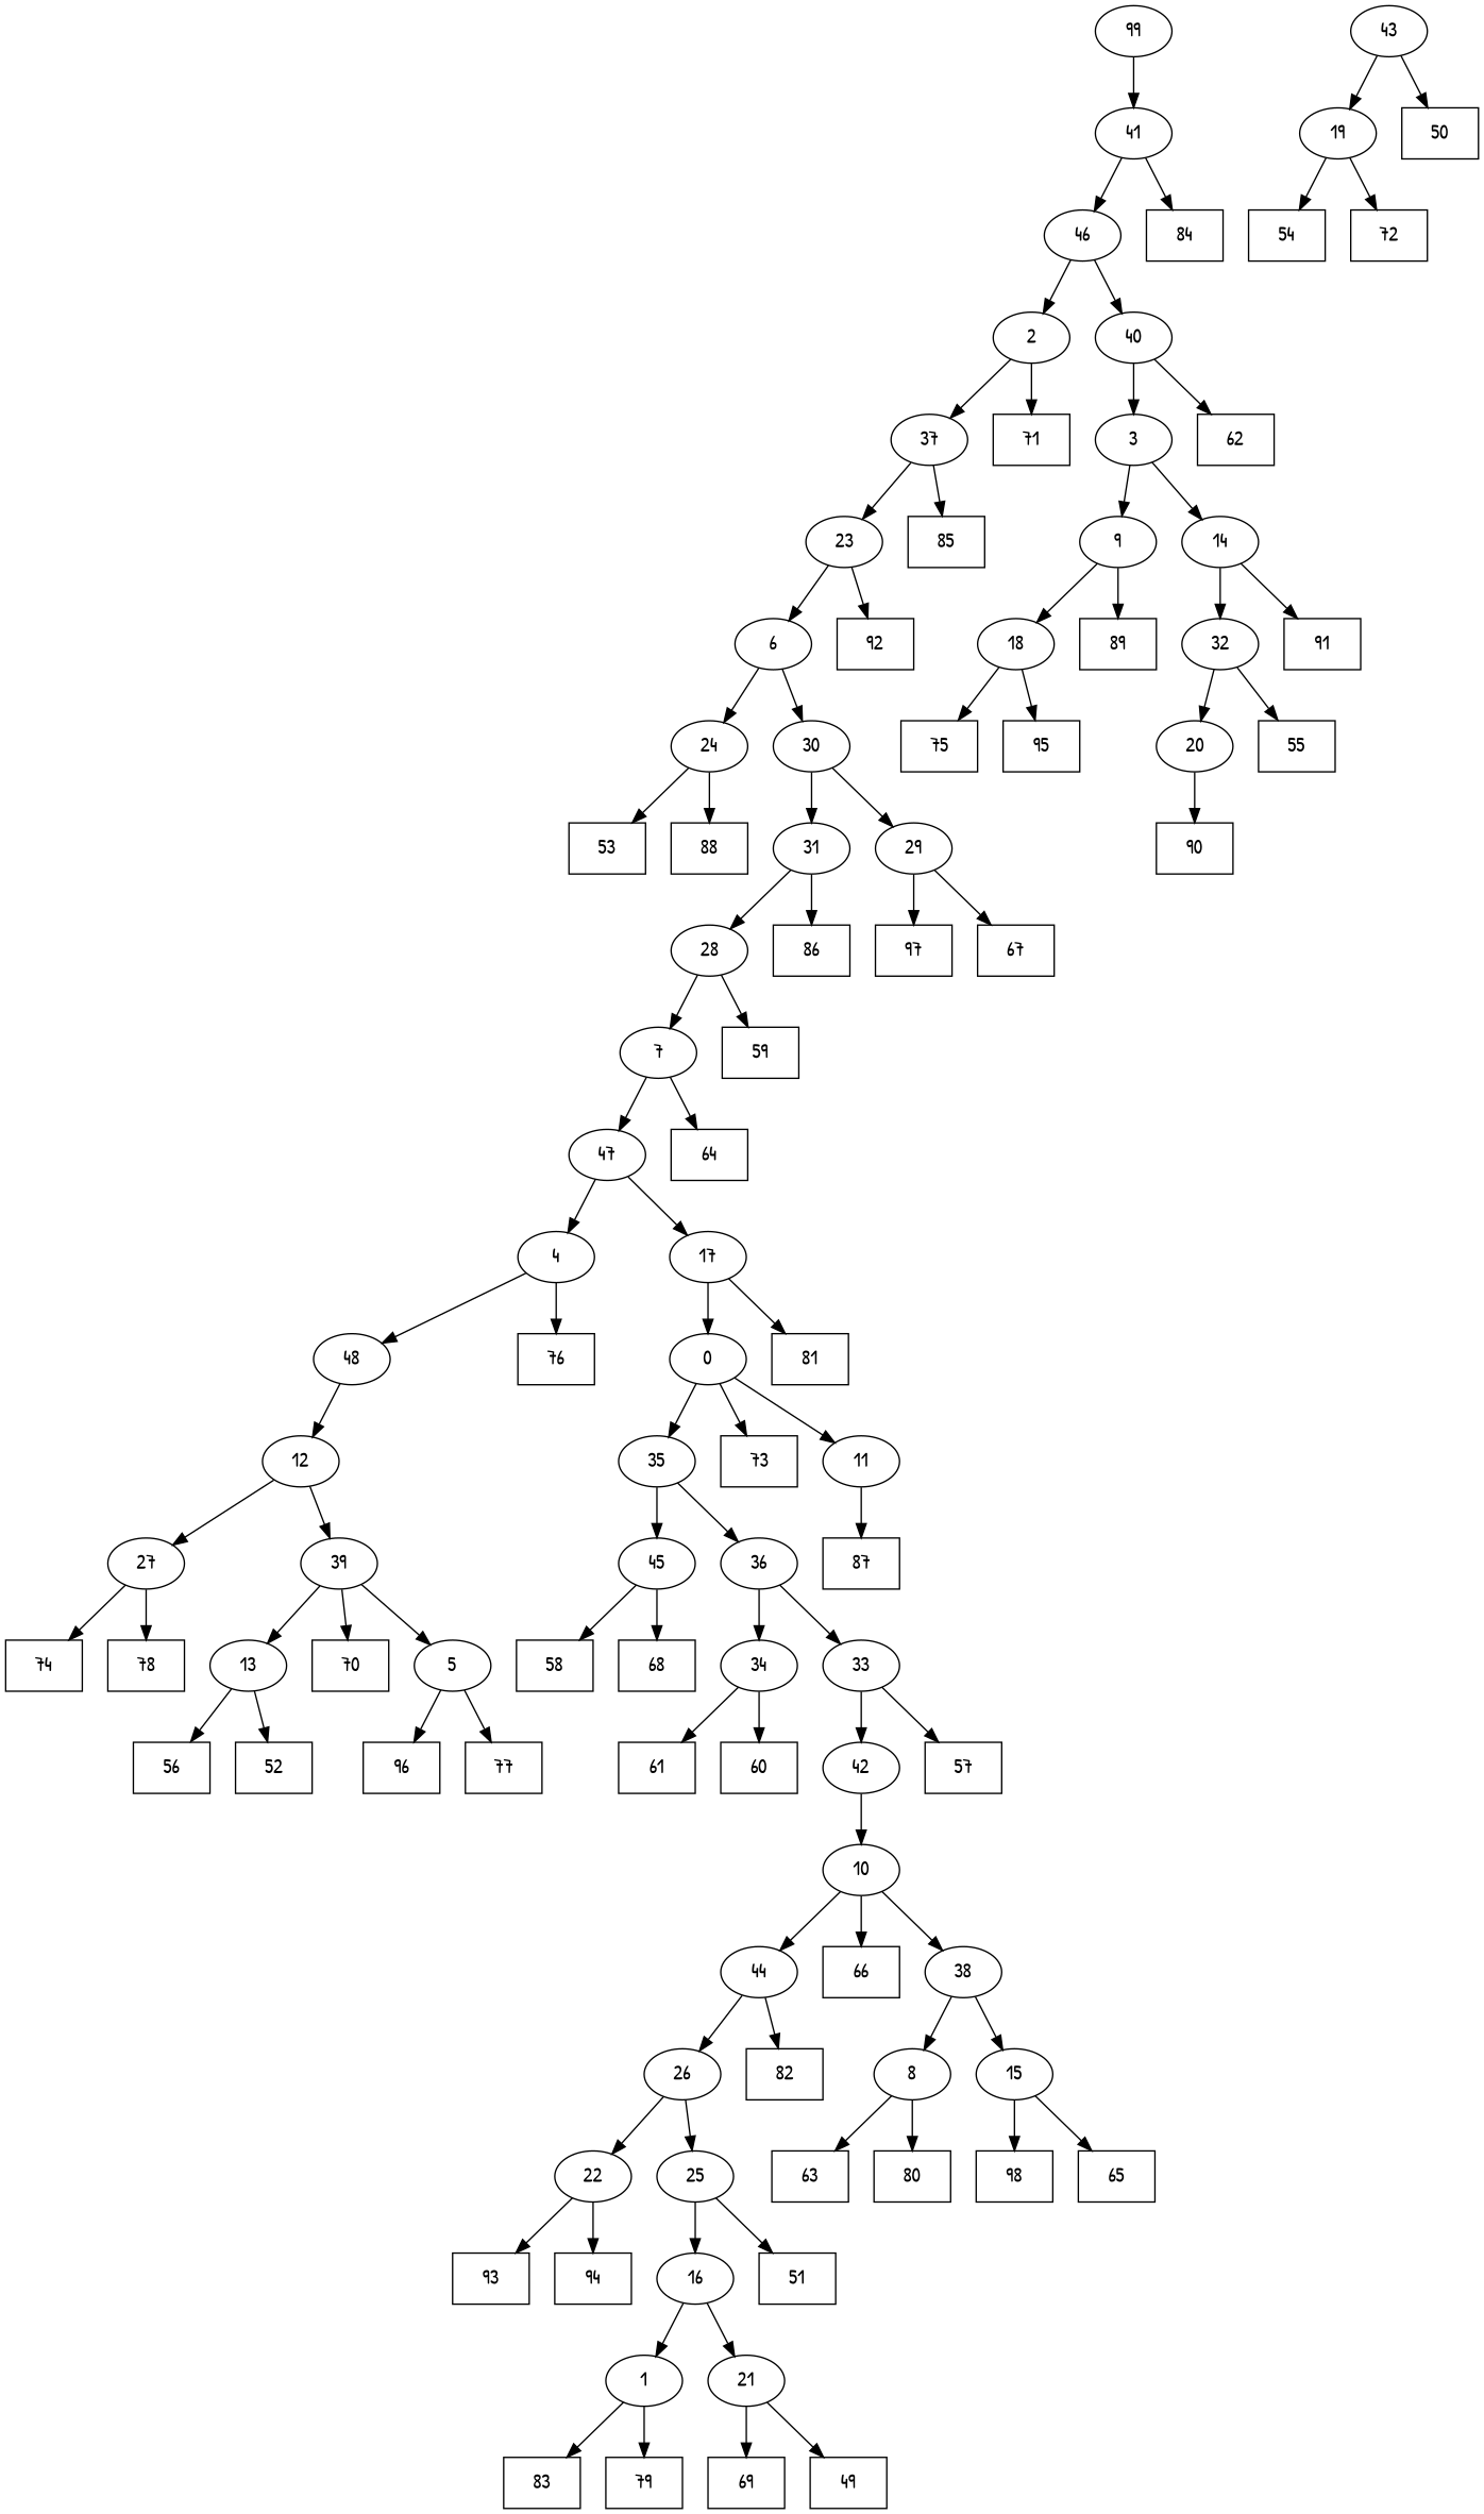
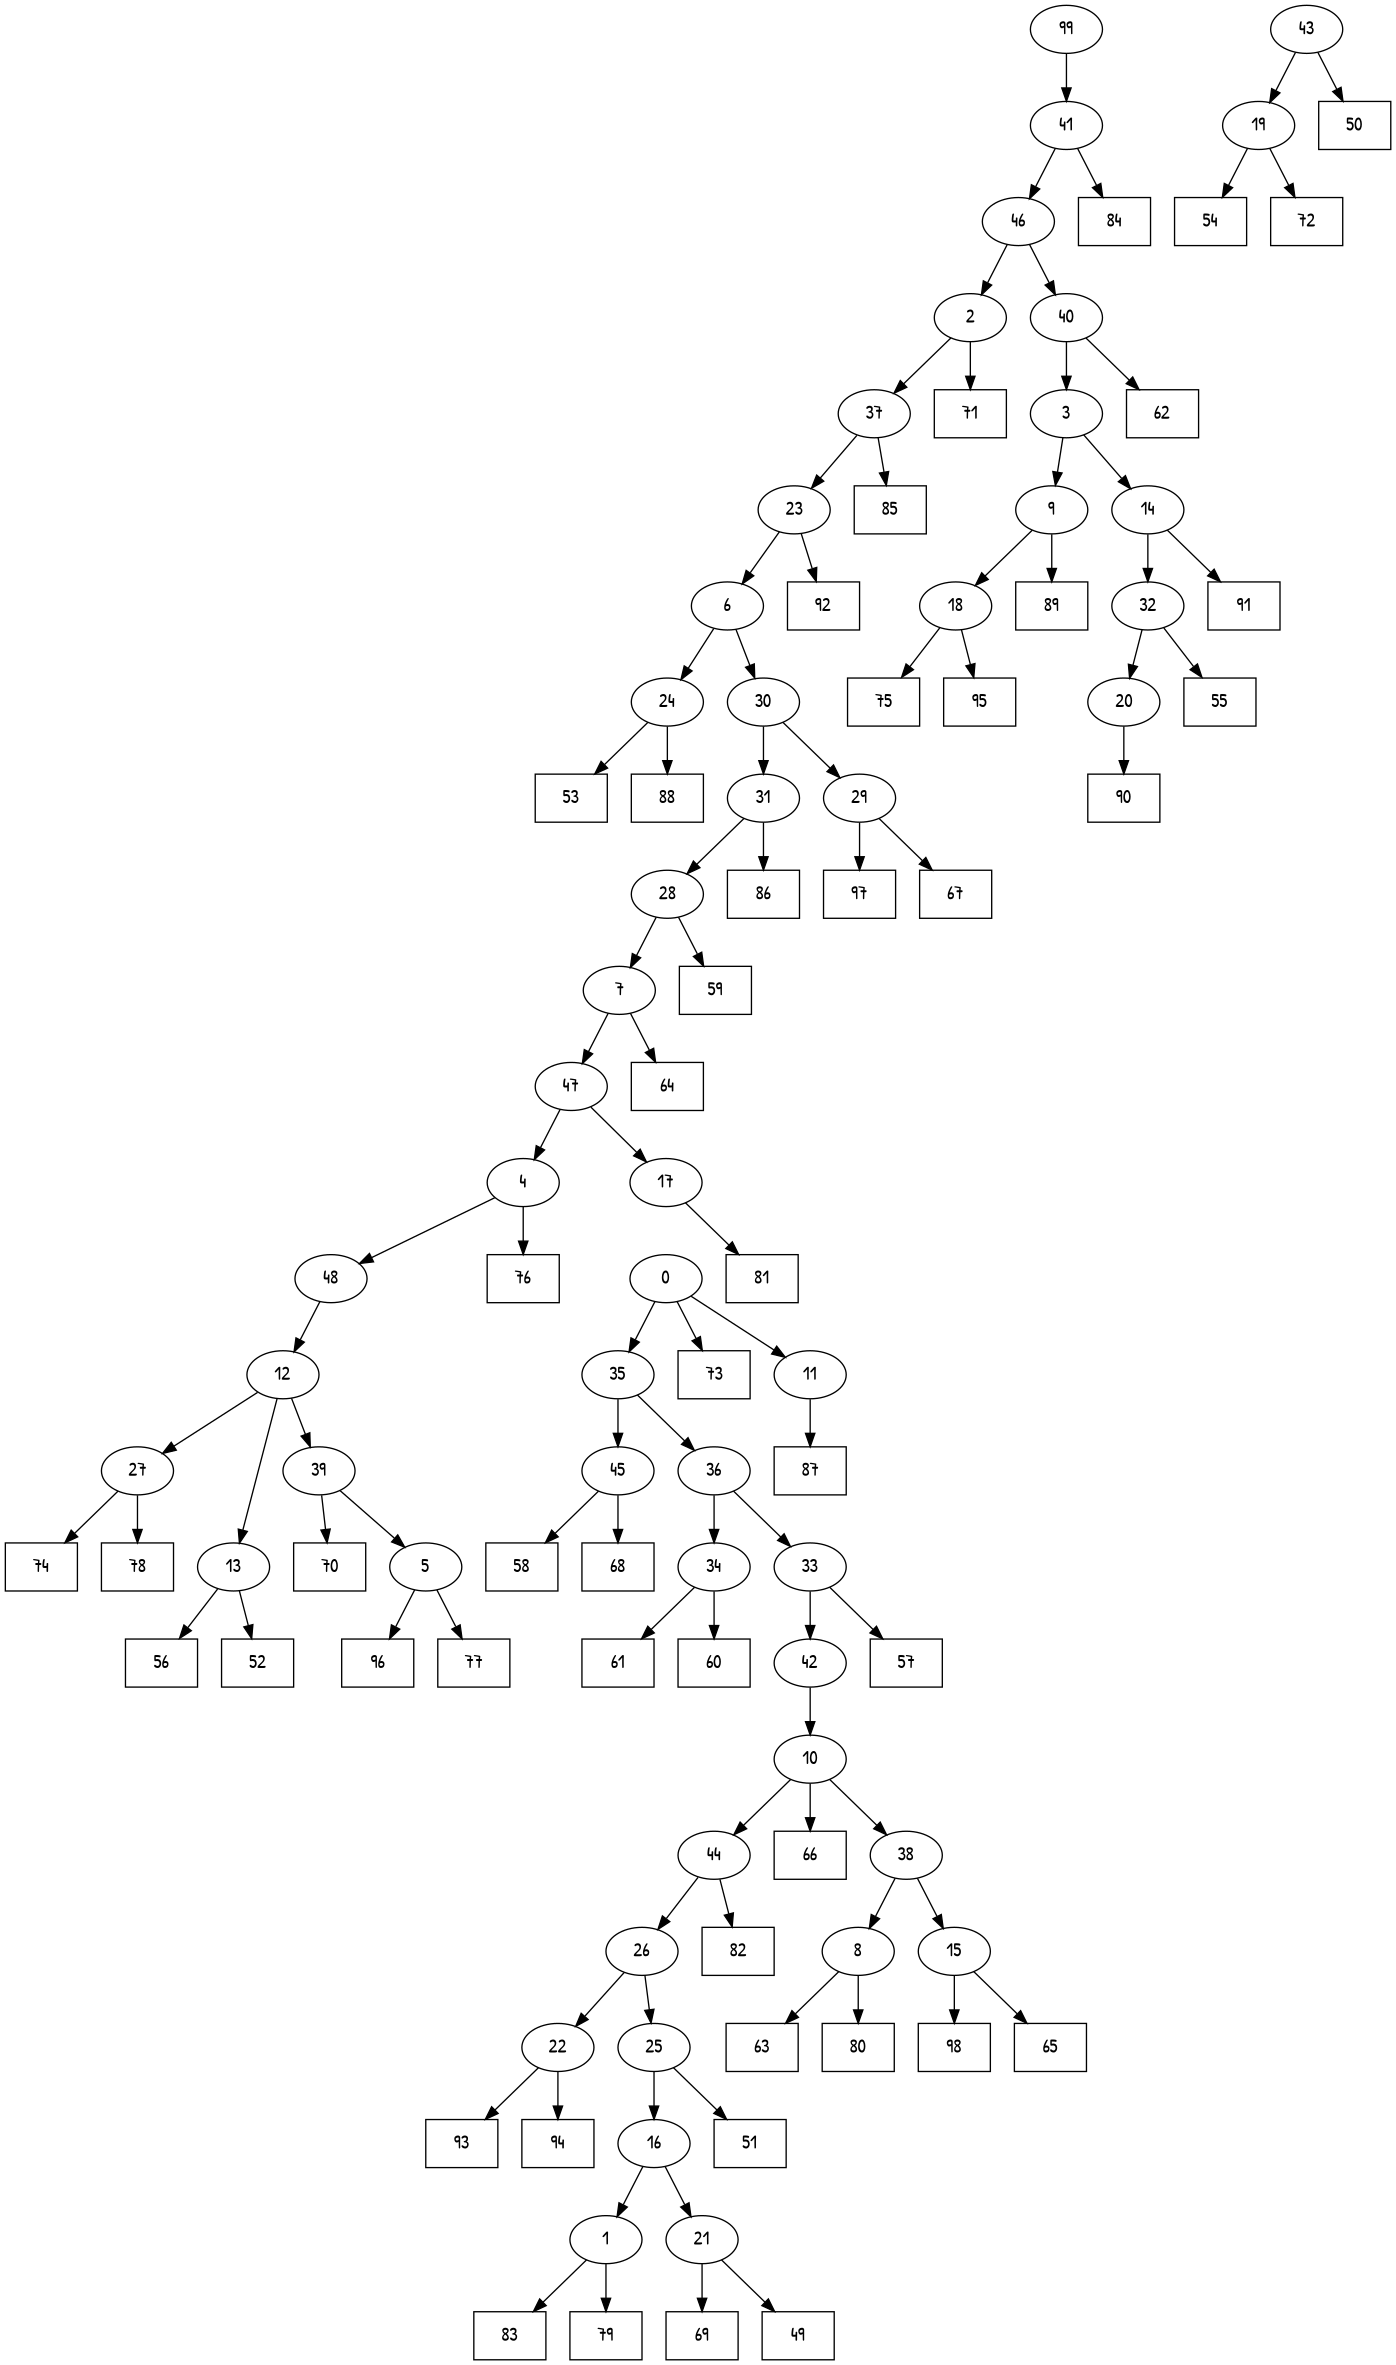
  digraph {
    fontname="Patrick Hand"
    node [fontname="Patrick Hand"]
    edge [fontname="Patrick Hand"]
    n1 [label=0]
    n2 [label=11]
    n3 [label=35]
    n4 [label=73 shape=box]
    n5 [label=87 shape=box]
    n6 [label=36]
    n7 [label=45]
    n8 [label=1]
    n9 [label=83 shape=box]
    n10 [label=79 shape=box]
    n11 [label=2]
    n12 [label=37]
    n13 [label=71 shape=box]
    n14 [label=23]
    n15 [label=85 shape=box]
    n16 [label=3]
    n17 [label=9]
    n18 [label=14]
    n19 [label=18]
    n20 [label=89 shape=box]
    n21 [label=32]
    n22 [label=91 shape=box]
    n23 [label=4]
    n24 [label=48]
    n25 [label=76 shape=box]
    n26 [label=12]
    n27 [label=5]
    n28 [label=96 shape=box]
    n29 [label=77 shape=box]
    n30 [label=6]
    n31 [label=24]
    n32 [label=30]
    n33 [label=88 shape=box]
    n34 [label=53 shape=box]
    n35 [label=29]
    n36 [label=31]
    n37 [label=7]
    n38 [label=47]
    n39 [label=64 shape=box]
    n40 [label=17]
    n41 [label=8]
    n42 [label=63 shape=box]
    n43 [label=80 shape=box]
    n44 [label=75 shape=box]
    n45 [label=95 shape=box]
    n46 [label=10]
    n47 [label=44]
    n48 [label=66 shape=box]
    n49 [label=38]
    n50 [label=26]
    n51 [label=82 shape=box]
    n52 [label=13]
    n53 [label=27]
    n54 [label=39]
    n55 [label=56 shape=box]
    n56 [label=52 shape=box]
    n57 [label=74 shape=box]
    n58 [label=78 shape=box]
    n59 [label=20]
    n60 [label=55 shape=box]
    n61 [label=15]
    n62 [label=98 shape=box]
    n63 [label=65 shape=box]
    n64 [label=16]
    n65 [label=21]
    n66 [label=69 shape=box]
    n67 [label=49 shape=box]
    n68 [label=81 shape=box]
    n69 [label=19]
    n70 [label=54 shape=box]
    n71 [label=72 shape=box]
    n72 [label=90 shape=box]
    n73 [label=43]
    n74 [label=50 shape=box]
    n75 [label=22]
    n76 [label=93 shape=box]
    n77 [label=94 shape=box]
    n78 [label=92 shape=box]
    n79 [label=25]
    n80 [label=51 shape=box]
    n81 [label=28]
    n82 [label=59 shape=box]
    n83 [label=97 shape=box]
    n84 [label=67 shape=box]
    n85 [label=86 shape=box]
    n86 [label=33]
    n87 [label=42]
    n88 [label=57 shape=box]
    n89 [label=34]
    n90 [label=61 shape=box]
    n91 [label=60 shape=box]
    n92 [label=68 shape=box]
    n93 [label=58 shape=box]
    n94 [label=70 shape=box]
    n95 [label=40]
    n96 [label=62 shape=box]
    n97 [label=41]
    n98 [label=46]
    n99 [label=84 shape=box]
    n100 [label=99]
    n1 -> n2
    n1 -> n3
    n1 -> n4
    n2 -> n5
    n3 -> n6
    n3 -> n7
    n6 -> n86
    n6 -> n89
    n7 -> n92
    n7 -> n93
    n8 -> n9
    n8 -> n10
    n11 -> n12
    n11 -> n13
    n12 -> n14
    n12 -> n15
    n14 -> n30
    n14 -> n78
    n16 -> n17
    n16 -> n18
    n17 -> n19
    n17 -> n20
    n18 -> n21
    n18 -> n22
    n19 -> n44
    n19 -> n45
    n21 -> n59
    n21 -> n60
    n23 -> n24
    n23 -> n25
    n24 -> n26
-   n54 -> n52
+   n26 -> n52
    n26 -> n53
    n26 -> n54
    n27 -> n28
    n27 -> n29
    n30 -> n31
    n30 -> n32
    n31 -> n33
    n31 -> n34
    n32 -> n35
    n32 -> n36
    n35 -> n83
    n35 -> n84
    n36 -> n81
    n36 -> n85
    n37 -> n38
    n37 -> n39
    n38 -> n23
    n38 -> n40
-   n40 -> n1
    n40 -> n68
    n41 -> n42
    n41 -> n43
    n46 -> n47
    n46 -> n48
    n46 -> n49
    n47 -> n50
    n47 -> n51
    n49 -> n41
    n49 -> n61
    n50 -> n75
    n50 -> n79
    n52 -> n55
    n52 -> n56
    n53 -> n57
    n53 -> n58
    n54 -> n27
    n54 -> n94
    n59 -> n72
    n61 -> n62
    n61 -> n63
    n64 -> n8
    n64 -> n65
    n65 -> n66
    n65 -> n67
    n69 -> n70
    n69 -> n71
    n73 -> n69
    n73 -> n74
    n75 -> n76
    n75 -> n77
    n79 -> n64
    n79 -> n80
    n81 -> n37
    n81 -> n82
    n86 -> n87
    n86 -> n88
    n87 -> n46
    n89 -> n90
    n89 -> n91
    n95 -> n16
    n95 -> n96
    n97 -> n98
    n97 -> n99
    n98 -> n11
    n98 -> n95
    n100 -> n97
  }
